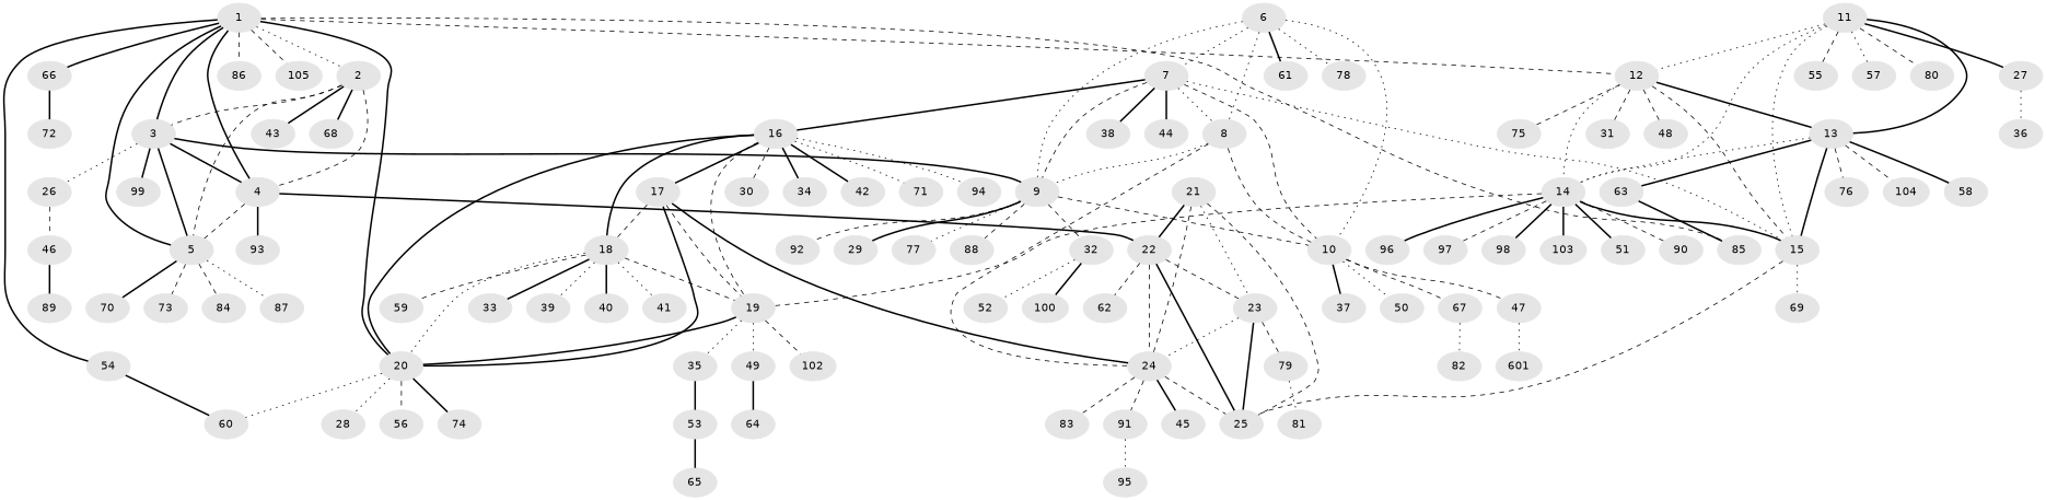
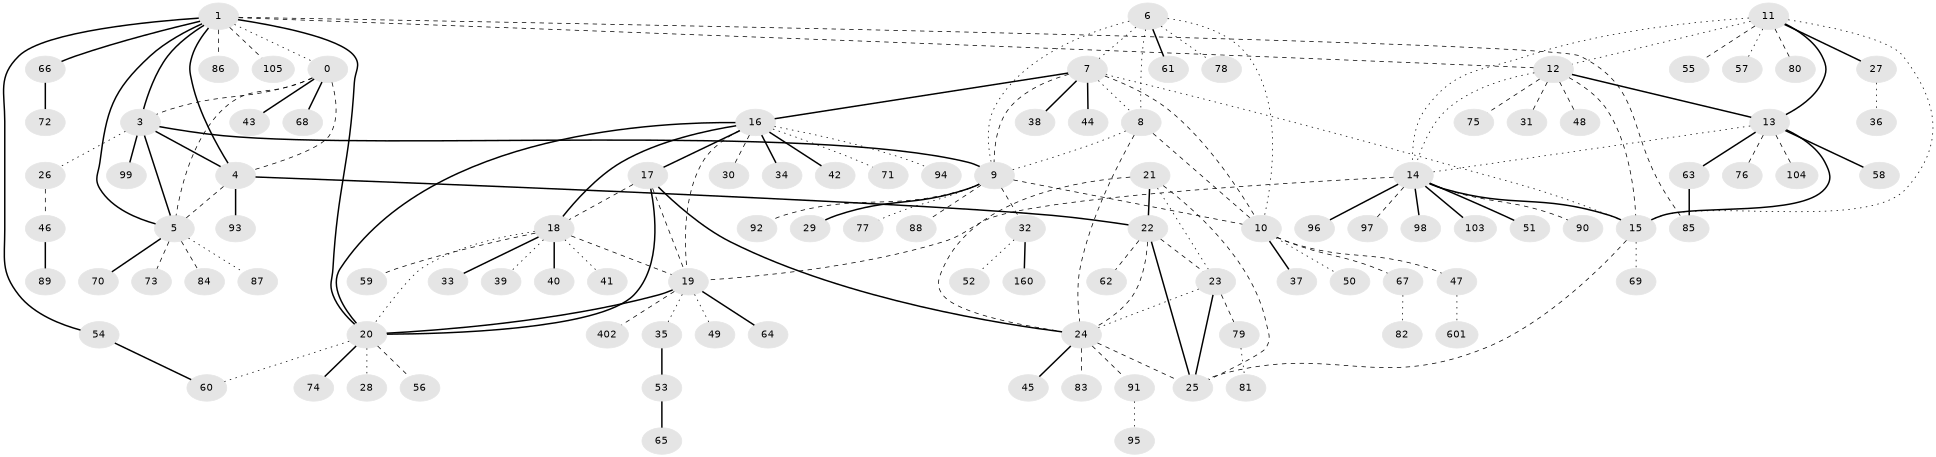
  graph {
    fontname="DejaVu Sans"
    node [color=gray90 fontname="DejaVu Sans" style=filled]
    edge [fontname="DejaVu Sans" style=bold]
    1
-   2
+   2 [label=0]
    3
    4
    5
    12
    20
    54
    66
    85
    86
    105
    43
    68
    9
    26
    99
    22
    93
    70
    73
    84
    87
    15
    13
    14
    31
    48
    75
    28
    56
    60
    74
    72
    10
    29
    32
    77
    88
    92
    46
    24
    25
    23
    62
    6
    7
    8
    61
    78
    16
    38
    44
    37
    47
    50
    67
    69
    19
    17
    18
    30
    34
    42
    71
    94
    45
    83
    91
    52
-   100
+   100 [label=160]
    n72 [label=601]
    82
    11
    27
    55
    57
    80
    58
    63
    76
    104
    51
    90
    96
    97
    98
    103
    36
    35
    49
    64
-   102
+   102 [label=402]
    33
    39
    40
    41
    59
    53
    21
    79
    81
    95
    89
    65
    1 -- 2 [style=dotted]
    1 -- 3
    1 -- 4
    1 -- 5
    1 -- 12 [style=dashed]
    1 -- 20
    1 -- 54
    1 -- 66
    1 -- 85 [style=dashed]
    1 -- 86 [style=dashed]
    1 -- 105 [style=dashed]
    2 -- 3 [style=dashed]
    2 -- 4 [style=dashed]
    2 -- 5 [style=dashed]
    2 -- 43
    2 -- 68
    3 -- 4
    3 -- 5
    3 -- 9
    3 -- 26 [style=dotted]
    3 -- 99
    4 -- 5 [style=dashed]
    4 -- 22
    4 -- 93
    5 -- 70
    5 -- 73 [style=dashed]
    5 -- 84 [style=dashed]
    5 -- 87 [style=dotted]
    12 -- 15 [style=dashed]
    12 -- 13
    12 -- 14 [style=dotted]
    12 -- 31 [style=dashed]
    12 -- 48 [style=dashed]
    12 -- 75 [style=dashed]
    20 -- 28 [style=dotted]
    20 -- 56 [style=dashed]
    20 -- 60 [style=dotted]
    20 -- 74
    54 -- 60
    66 -- 72
    9 -- 10 [style=dashed]
    9 -- 29
    9 -- 32 [style=dashed]
    9 -- 77 [style=dotted]
    9 -- 88 [style=dashed]
    9 -- 92 [style=dashed]
    26 -- 46 [style=dashed]
    22 -- 24 [style=dashed]
    22 -- 25
    22 -- 23 [style=dashed]
    22 -- 62 [style=dashed]
    15 -- 25 [style=dashed]
    15 -- 69 [style=dotted]
    13 -- 15
    13 -- 14 [style=dotted]
    13 -- 58
    13 -- 63
    13 -- 76 [style=dashed]
    13 -- 104 [style=dashed]
    14 -- 15
    14 -- 19 [style=dashed]
    14 -- 51
    14 -- 90 [style=dashed]
    14 -- 96
    14 -- 97 [style=dashed]
    14 -- 98
    14 -- 103
    10 -- 37
    10 -- 47 [style=dashed]
    10 -- 50 [style=dotted]
    10 -- 67 [style=dashed]
    32 -- 52 [style=dotted]
    32 -- 100
    46 -- 89
    24 -- 25 [style=dashed]
    24 -- 45
    24 -- 83 [style=dashed]
    24 -- 91 [style=dashed]
    23 -- 24 [style=dotted]
    23 -- 25
    23 -- 79 [style=dashed]
    6 -- 9 [style=dotted]
    6 -- 10 [style=dotted]
    6 -- 7 [style=dotted]
    6 -- 8 [style=dotted]
    6 -- 61
    6 -- 78 [style=dotted]
    7 -- 9 [style=dashed]
    7 -- 15 [style=dotted]
    7 -- 10 [style=dashed]
    7 -- 8 [style=dotted]
    7 -- 16
    7 -- 38
    7 -- 44
    8 -- 9 [style=dotted]
    8 -- 10 [style=dashed]
    8 -- 24 [style=dashed]
    16 -- 20
    16 -- 19 [style=dashed]
    16 -- 17
    16 -- 18
    16 -- 30 [style=dashed]
    16 -- 34
    16 -- 42
    16 -- 71 [style=dotted]
    16 -- 94 [style=dotted]
    47 -- n72 [style=dotted]
    67 -- 82 [style=dotted]
    19 -- 20
    19 -- 35 [style=dotted]
    19 -- 49 [style=dotted]
-   49 -- 64
+   19 -- 64
    19 -- 102 [style=dashed]
    17 -- 20
    17 -- 24
    17 -- 19 [style=dashed]
    17 -- 18 [style=dashed]
    18 -- 20 [style=dotted]
    18 -- 19 [style=dashed]
    18 -- 33
    18 -- 39 [style=dotted]
    18 -- 40
    18 -- 41 [style=dotted]
    18 -- 59 [style=dashed]
    91 -- 95 [style=dotted]
    11 -- 12 [style=dotted]
    11 -- 15 [style=dotted]
    11 -- 13
    11 -- 14 [style=dotted]
    11 -- 27
    11 -- 55 [style=dashed]
    11 -- 57 [style=dotted]
    11 -- 80 [style=dashed]
    27 -- 36 [style=dotted]
    63 -- 85
    35 -- 53
    53 -- 65
    21 -- 22
    21 -- 24 [style=dashed]
    21 -- 25 [style=dashed]
    21 -- 23 [style=dotted]
    79 -- 81 [style=dotted]
  }
